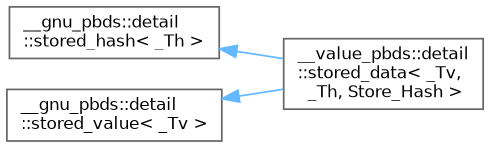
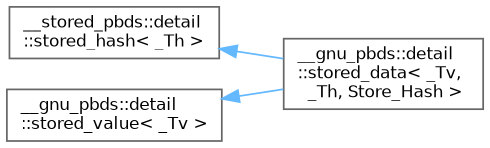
  digraph {
    rankdir=LR
    node [color=grey40 fillcolor=white fontname=Helvetica fontsize=10 shape=box style=filled]
    edge [color=steelblue1 dir=back fontname=Helvetica fontsize=10 labelfontname=Helvetica labelfontsize=10 style=solid]
-   n1 [height=0.2 label="__gnu_pbds::detail\l::stored_hash\< _Th \>" width=0.4]
-   n2 [height=0.2 label="__value_pbds::detail\l::stored_data\< _Tv,\l _Th, Store_Hash \>" width=0.4]
+   n1 [height=0.2 label="__stored_pbds::detail\l::stored_hash\< _Th \>" width=0.4]
+   n2 [height=0.2 label="__gnu_pbds::detail\l::stored_data\< _Tv,\l _Th, Store_Hash \>" width=0.4]
    n3 [height=0.2 label="__gnu_pbds::detail\l::stored_value\< _Tv \>" width=0.4]
    n1 -> n2
    n3 -> n2
  }
